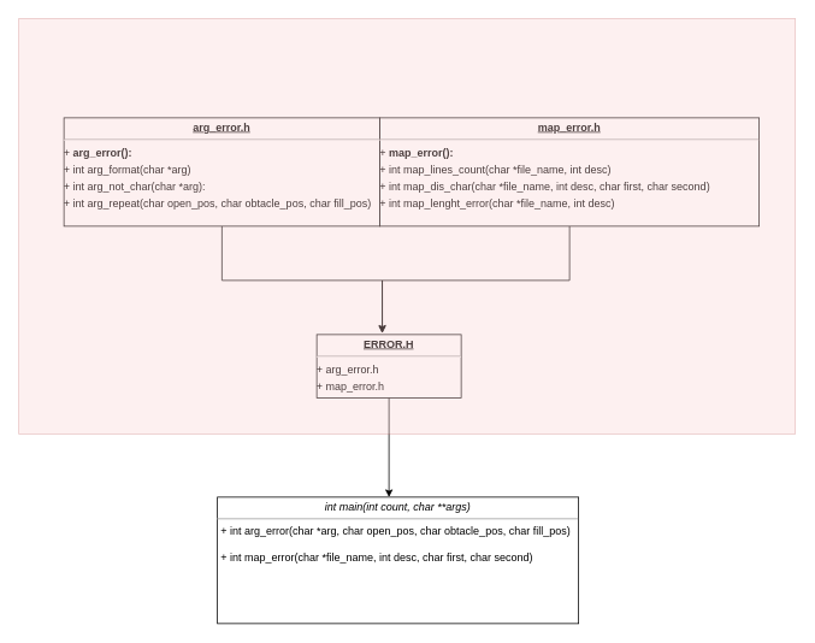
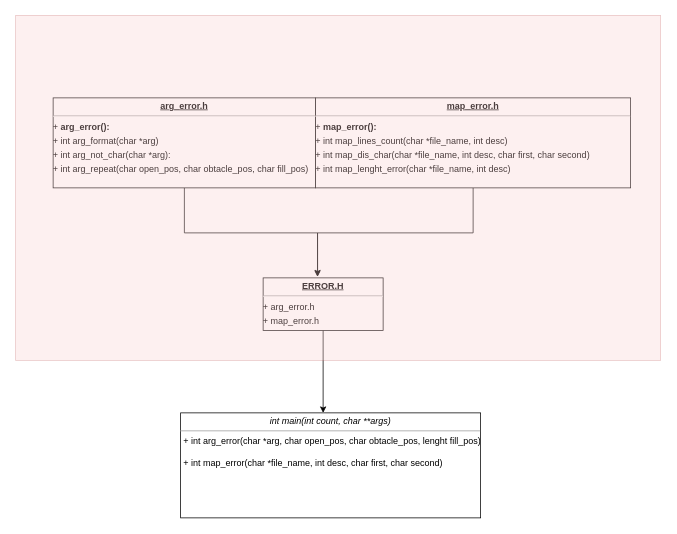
  <mxCell id="0" />
  <mxCell id="1" parent="0" />
- <mxCell id="2" value="&lt;p style=&quot;margin: 0px ; margin-top: 4px ; text-align: center&quot;&gt;&lt;i&gt;int main(int count, char **args)&lt;/i&gt;&lt;/p&gt;&lt;hr size=&quot;1&quot;&gt;&lt;p style=&quot;margin: 0px ; margin-left: 4px&quot;&gt;+&amp;nbsp;int arg_error(char *arg, char open_pos, char obtacle_pos, char fill_pos)&lt;/p&gt;&lt;p style=&quot;margin: 0px ; margin-left: 4px&quot;&gt;&lt;br&gt;&lt;/p&gt;&lt;p style=&quot;margin: 0px ; margin-left: 4px&quot;&gt;+ int map_error(char *file_name, int desc, char first, char second)&lt;/p&gt;" style="verticalAlign=top;align=left;overflow=fill;fontSize=12;fontFamily=Helvetica;html=1;" vertex="1" parent="1"><mxGeometry x="240" y="550" width="400" height="140" as="geometry" /></mxCell>
+ <mxCell id="2" value="&lt;p style=&quot;margin: 0px ; margin-top: 4px ; text-align: center&quot;&gt;&lt;i&gt;int main(int count, char **args)&lt;/i&gt;&lt;/p&gt;&lt;hr size=&quot;1&quot;&gt;&lt;p style=&quot;margin: 0px ; margin-left: 4px&quot;&gt;+&amp;nbsp;int arg_error(char *arg, char open_pos, char obtacle_pos, lenght fill_pos)&lt;/p&gt;&lt;p style=&quot;margin: 0px ; margin-left: 4px&quot;&gt;&lt;br&gt;&lt;/p&gt;&lt;p style=&quot;margin: 0px ; margin-left: 4px&quot;&gt;+ int map_error(char *file_name, int desc, char first, char second)&lt;/p&gt;" style="verticalAlign=top;align=left;overflow=fill;fontSize=12;fontFamily=Helvetica;html=1;" vertex="1" parent="1"><mxGeometry x="240" y="550" width="400" height="140" as="geometry" /></mxCell>
  <mxCell id="3" style="edgeStyle=orthogonalEdgeStyle;rounded=0;orthogonalLoop=1;jettySize=auto;html=1;exitX=0.5;exitY=1;exitDx=0;exitDy=0;entryX=0.475;entryY=0;entryDx=0;entryDy=0;entryPerimeter=0;" edge="1" parent="1" source="4" target="2"><mxGeometry relative="1" as="geometry" /></mxCell>
  <mxCell id="4" value="&lt;p style=&quot;margin: 0px ; margin-top: 4px ; text-align: center ; text-decoration: underline&quot;&gt;&lt;b&gt;ERROR.H&lt;/b&gt;&lt;/p&gt;&lt;hr&gt;&lt;p style=&quot;margin: 4px 0px 0px&quot;&gt;+ arg_error.h&lt;/p&gt;&lt;p style=&quot;margin: 4px 0px 0px&quot;&gt;+ map_error.h&lt;br&gt;&lt;/p&gt;&lt;hr&gt;&lt;p style=&quot;margin: 0px 0px 0px 8px&quot;&gt;&lt;br&gt;&lt;/p&gt;" style="verticalAlign=top;align=left;overflow=fill;fontSize=12;fontFamily=Helvetica;html=1;" vertex="1" parent="1"><mxGeometry x="350" y="370" width="160" height="70" as="geometry" /></mxCell>
  <mxCell id="5" style="edgeStyle=orthogonalEdgeStyle;rounded=0;orthogonalLoop=1;jettySize=auto;html=1;entryX=0.453;entryY=-0.02;entryDx=0;entryDy=0;entryPerimeter=0;" edge="1" parent="1" source="6" target="4"><mxGeometry relative="1" as="geometry" /></mxCell>
  <mxCell id="6" value="&lt;p style=&quot;margin: 0px ; margin-top: 4px ; text-align: center ; text-decoration: underline&quot;&gt;&lt;b&gt;arg_error.h&lt;/b&gt;&lt;/p&gt;&lt;hr&gt;&lt;p style=&quot;margin: 4px 0px 0px&quot;&gt;+ &lt;b&gt;arg_error():&lt;/b&gt;&lt;/p&gt;&lt;p style=&quot;margin: 4px 0px 0px&quot;&gt;+&amp;nbsp;int arg_format(char *arg)&lt;/p&gt;&lt;p style=&quot;margin: 4px 0px 0px&quot;&gt;+&amp;nbsp;int arg_not_char(char *arg):&lt;/p&gt;&lt;p style=&quot;margin: 4px 0px 0px&quot;&gt;+&amp;nbsp;int arg_repeat(char open_pos, char obtacle_pos, char fill_pos)&lt;/p&gt;" style="verticalAlign=top;align=left;overflow=fill;fontSize=12;fontFamily=Helvetica;html=1;" vertex="1" parent="1"><mxGeometry x="70" y="130" width="350" height="120" as="geometry" /></mxCell>
  <mxCell id="7" style="edgeStyle=orthogonalEdgeStyle;rounded=0;orthogonalLoop=1;jettySize=auto;html=1;entryX=0.454;entryY=-0.031;entryDx=0;entryDy=0;entryPerimeter=0;" edge="1" parent="1" source="8" target="4"><mxGeometry relative="1" as="geometry" /></mxCell>
  <mxCell id="8" value="&lt;p style=&quot;margin: 0px ; margin-top: 4px ; text-align: center ; text-decoration: underline&quot;&gt;&lt;b&gt;map_error.h&lt;/b&gt;&lt;/p&gt;&lt;hr&gt;&lt;p style=&quot;margin: 4px 0px 0px&quot;&gt;+ &lt;b&gt;map_error():&lt;/b&gt;&lt;/p&gt;&lt;p style=&quot;margin: 4px 0px 0px&quot;&gt;+&amp;nbsp;int map_lines_count(char *file_name, int desc)&lt;/p&gt;&lt;p style=&quot;margin: 4px 0px 0px&quot;&gt;+ int map_dis_char(char *file_name, int desc, char first, char second)&lt;/p&gt;&lt;p style=&quot;margin: 4px 0px 0px&quot;&gt;+&amp;nbsp;int map_lenght_error(char *file_name, int desc)&lt;/p&gt;" style="verticalAlign=top;align=left;overflow=fill;fontSize=12;fontFamily=Helvetica;html=1;" vertex="1" parent="1"><mxGeometry x="420" y="130" width="420" height="120" as="geometry" /></mxCell>
  <mxCell id="9" value="" style="rounded=0;whiteSpace=wrap;html=1;opacity=30;fillColor=#f8cecc;strokeColor=#b85450;" vertex="1" parent="1"><mxGeometry x="20" y="20" width="860" height="460" as="geometry" /></mxCell>
